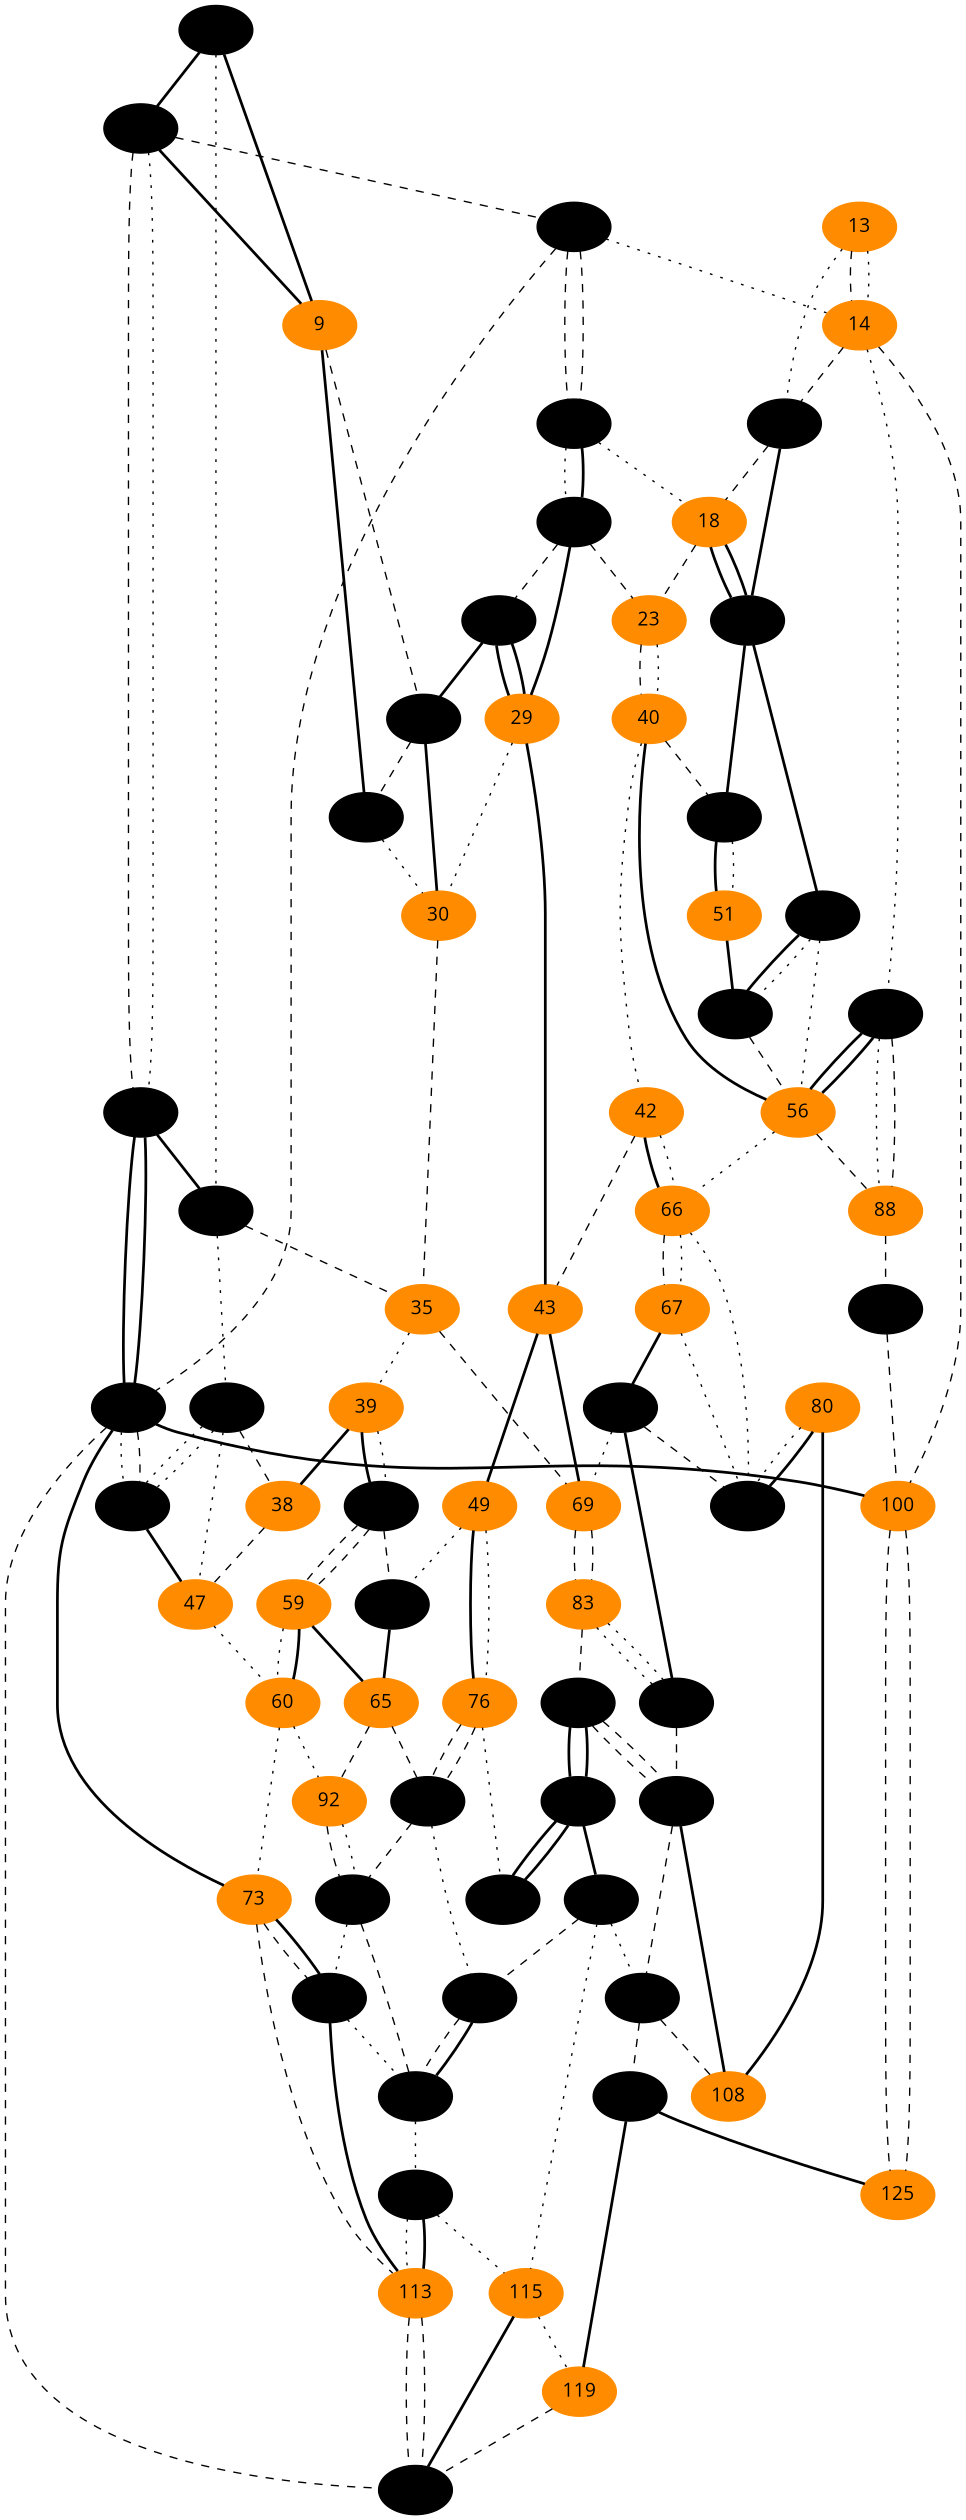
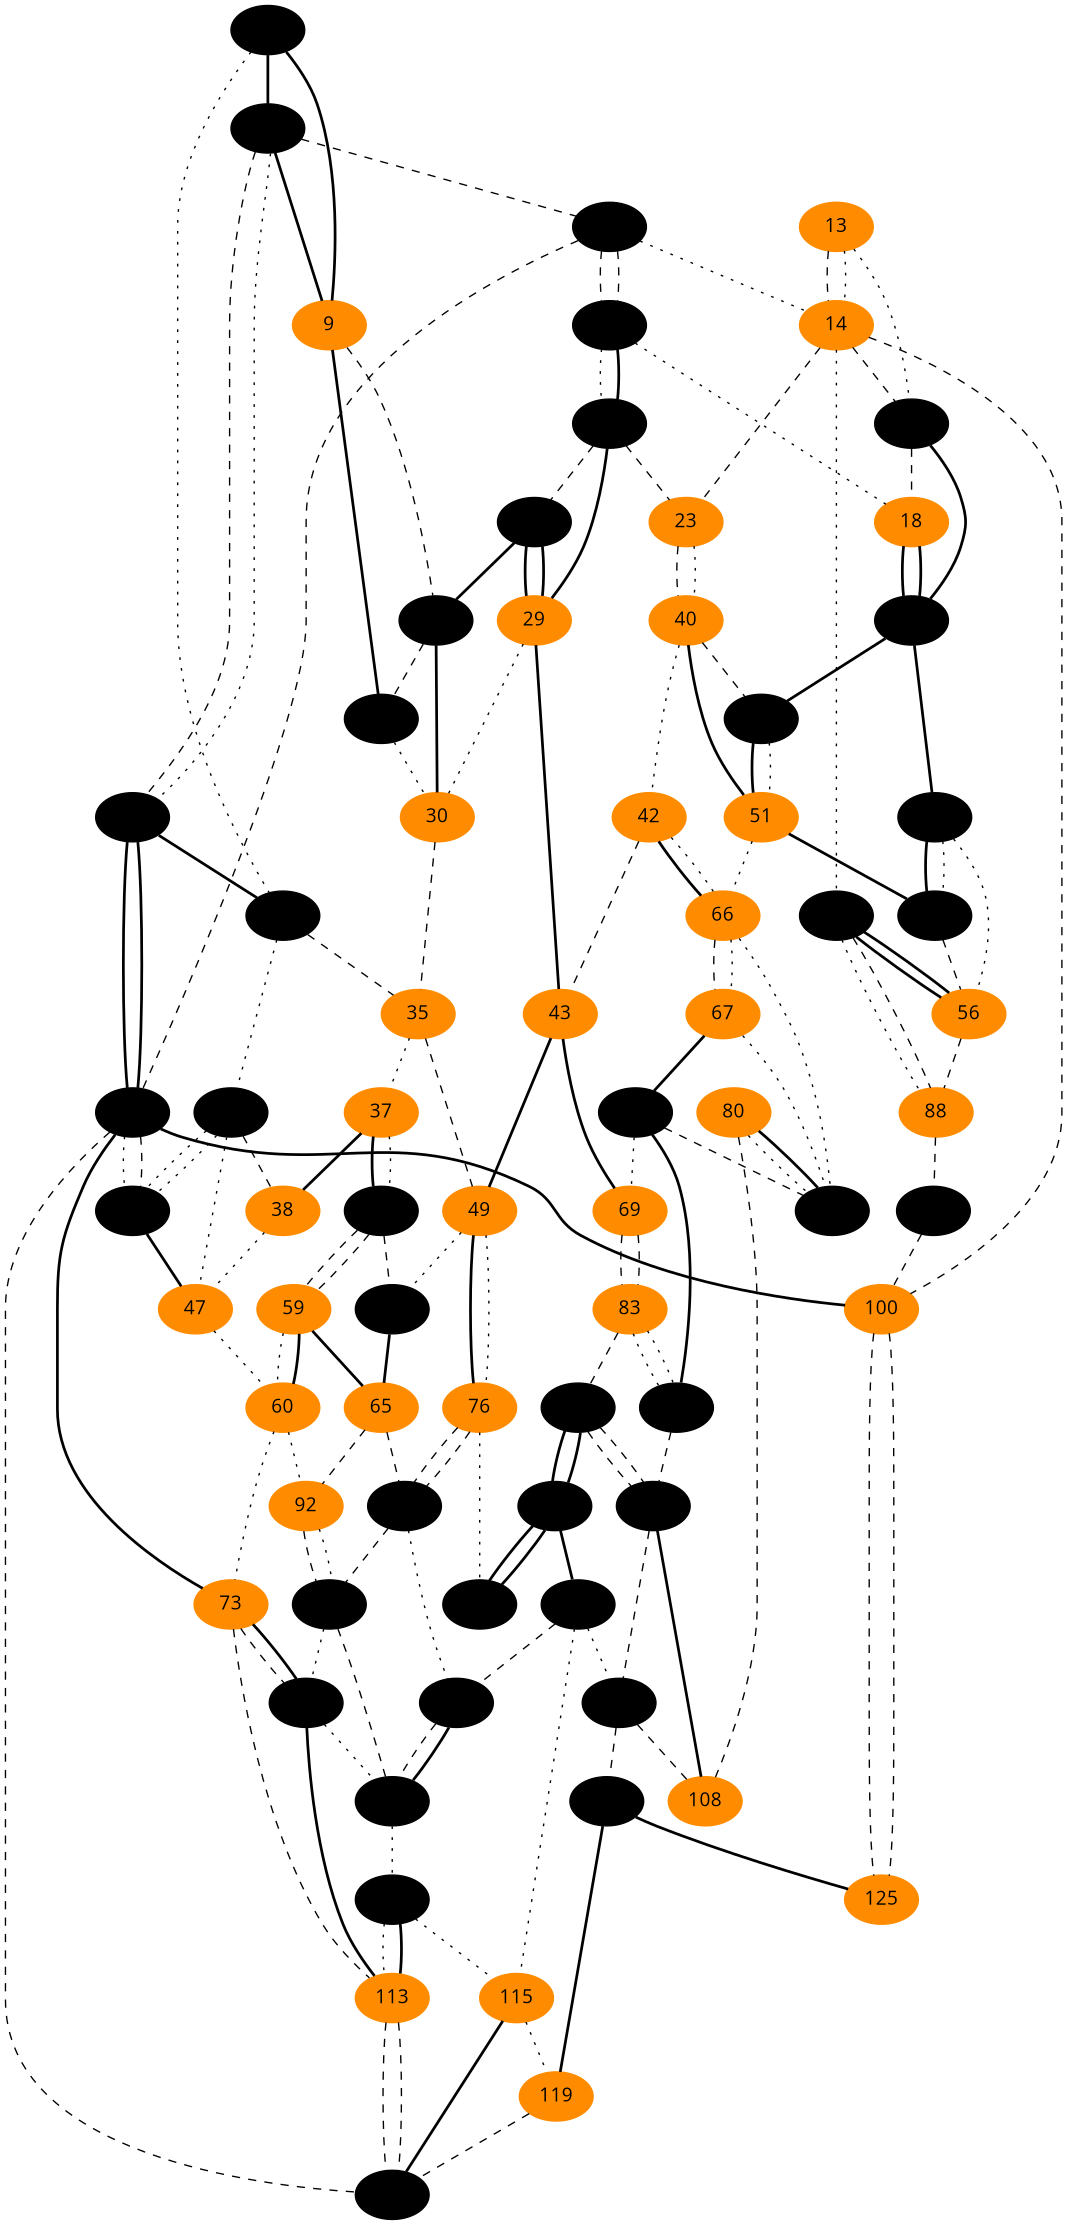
  graph {
    fontname="Open Sans"
    node [color=black fontname="Open Sans" style=filled]
    edge [fontname="Open Sans" style=dashed]
    1 [super="+5"]
    2 [super="+8"]
    6 [super="+7"]
    9 [color=darkorange super="+10"]
    3 [super="+4"]
    11
    32 [super="+39"]
    35 [color=darkorange super="+36"]
    22 [super="+25"]
    26
    12 [super="+75"]
    14 [color=darkorange super="+28"]
    15 [super="+16"]
    33
    73 [color=darkorange super="+74"]
    100 [color=darkorange super="+101"]
    121 [super="+122"]
    38 [color=darkorange super="+57"]
    47 [color=darkorange]
-   37 [color=darkorange label=39]
+   37 [color=darkorange]
    49 [color=darkorange super="+50"]
    30 [color=darkorange super="+34"]
    17 [super="+27"]
    55
    18 [color=darkorange super="+19"]
    20 [super="+24"]
    105 [super="+111"]
    113 [color=darkorange super="+114"]
    125 [color=darkorange]
    13 [color=darkorange]
    44 [super="+45"]
    56 [color=darkorange super="+71"]
    88 [color=darkorange super="+89"]
    23 [color=darkorange]
    21
    29 [color=darkorange super="+31"]
    46
    52
    40 [color=darkorange super="+41"]
    43 [color=darkorange super="+48"]
    42 [color=darkorange]
    51 [color=darkorange super="+54"]
    69 [color=darkorange]
    60 [color=darkorange super="+61"]
    58 [super="+63"]
    62 [super="+64"]
    76 [color=darkorange]
    59 [color=darkorange]
    92 [color=darkorange]
    66 [color=darkorange super="+70"]
    53 [super="+72"]
    67 [color=darkorange]
    81 [super="+82"]
    83 [color=darkorange]
    65 [color=darkorange super="+78"]
    77 [super="+97"]
    86
    90
    99 [super="+104"]
    96
    68 [super="+87"]
    98
    102 [super="+106"]
    84
    109 [super="+110"]
    80 [color=darkorange super="+107"]
    108 [color=darkorange super="+120"]
    85 [super="+93"]
    94 [super="+95"]
    103 [super="+117"]
    115 [color=darkorange super="+116"]
    118 [super="+124"]
    119 [color=darkorange super="+123"]
    112
    1 -- 2 [style=bold]
    1 -- 6 [style=dotted]
    1 -- 9 [style=bold]
    2 -- 9 [style=bold]
    2 -- 3
    2 -- 3 [style=dotted]
    2 -- 11
    6 -- 32 [style=dotted]
    6 -- 35
    9 -- 22
    9 -- 26 [style=bold]
    3 -- 6 [style=bold]
    3 -- 12 [style=bold]
    3 -- 12 [style=bold]
    11 -- 12
    11 -- 14 [style=dotted]
    11 -- 15
    11 -- 15
    32 -- 33 [style=dotted]
    32 -- 33 [style=dotted]
    32 -- 38
    32 -- 47 [style=dotted]
    35 -- 37 [style=dotted]
-   35 -- 69
+   35 -- 49
    22 -- 26
    22 -- 30 [style=bold]
    26 -- 30 [style=dotted]
    12 -- 33 [style=dotted]
    12 -- 33
    12 -- 73 [style=bold]
    12 -- 100 [style=bold]
    12 -- 121
    14 -- 100
    14 -- 17
    14 -- 55 [style=dotted]
    15 -- 18 [style=dotted]
    15 -- 20 [style=dotted]
    15 -- 20 [style=bold]
    33 -- 47 [style=bold]
    73 -- 105
    73 -- 105 [style=bold]
    73 -- 113
    100 -- 125
    100 -- 125
-   38 -- 47
+   38 -- 47 [style=dotted]
    47 -- 60 [style=dotted]
    37 -- 38 [style=bold]
    37 -- 58 [style=bold]
    37 -- 58 [style=dotted]
    49 -- 62 [style=dotted]
    49 -- 76 [style=bold]
    49 -- 76 [style=dotted]
    30 -- 35
    17 -- 18
    17 -- 44 [style=bold]
    55 -- 56 [style=bold]
    55 -- 56 [style=bold]
    55 -- 88 [style=dotted]
    55 -- 88
    18 -- 44 [style=bold]
    18 -- 44 [style=bold]
-   18 -- 23
+   14 -- 23
    20 -- 23
    20 -- 21
    20 -- 29 [style=bold]
    105 -- 113 [style=bold]
    105 -- 109 [style=dotted]
    113 -- 121
    113 -- 121
    13 -- 14
    13 -- 14 [style=dotted]
    13 -- 17 [style=dotted]
    44 -- 46 [style=bold]
    44 -- 52 [style=bold]
    56 -- 88
    88 -- 90
    23 -- 40
    23 -- 40 [style=dotted]
    21 -- 22 [style=bold]
    21 -- 29 [style=bold]
    21 -- 29 [style=bold]
    29 -- 30 [style=dotted]
    29 -- 43 [style=bold]
    46 -- 51 [style=bold]
    46 -- 51 [style=dotted]
    52 -- 56 [style=dotted]
    52 -- 53 [style=bold]
    52 -- 53 [style=dotted]
    40 -- 46
    40 -- 42 [style=dotted]
-   40 -- 56 [style=bold]
+   40 -- 51 [style=bold]
    43 -- 49 [style=bold]
    43 -- 69 [style=bold]
    42 -- 43
    42 -- 66 [style=bold]
    42 -- 66 [style=dotted]
-   56 -- 66 [style=dotted]
+   51 -- 66 [style=dotted]
    51 -- 53 [style=bold]
    69 -- 83
    69 -- 83
    60 -- 73 [style=dotted]
    60 -- 92 [style=dotted]
    58 -- 62 [weight=2]
    58 -- 59
    58 -- 59
    62 -- 65 [style=bold]
    76 -- 77
    76 -- 77
    76 -- 86 [style=dotted]
    59 -- 60 [style=dotted]
    59 -- 60 [style=bold]
    59 -- 65 [style=bold]
    92 -- 99
    92 -- 99 [style=dotted]
    66 -- 67
    66 -- 67 [style=dotted]
    66 -- 81 [style=dotted]
    53 -- 56
    67 -- 81 [style=dotted]
    67 -- 68 [style=bold]
    83 -- 98 [style=dotted]
    83 -- 98 [style=dotted]
    83 -- 84
    65 -- 92
    65 -- 77
    77 -- 99
    77 -- 96 [style=dotted]
    90 -- 100
    99 -- 105 [style=dotted]
    99 -- 109
    96 -- 109
    96 -- 109 [style=bold]
    68 -- 69 [style=dotted]
    68 -- 81
    68 -- 98 [style=bold]
    98 -- 102
    102 -- 108 [style=bold]
    102 -- 103
    84 -- 102
    84 -- 102
    84 -- 85 [style=bold]
    84 -- 85 [style=bold]
    109 -- 112 [style=dotted]
    80 -- 81 [style=dotted]
    80 -- 81 [style=bold]
-   80 -- 108 [style=bold]
+   80 -- 108
    85 -- 86 [style=bold weight=2]
    85 -- 86 [style=bold]
    85 -- 94 [style=bold]
    94 -- 96
    94 -- 103 [style=dotted]
    94 -- 115 [style=dotted]
    103 -- 108
    103 -- 118
    115 -- 121 [style=bold]
    115 -- 119 [style=dotted]
    118 -- 125 [style=bold]
    118 -- 119 [style=bold weight=2]
    119 -- 121
    112 -- 113 [style=dotted]
    112 -- 113 [style=bold]
    112 -- 115 [style=dotted]
  }
